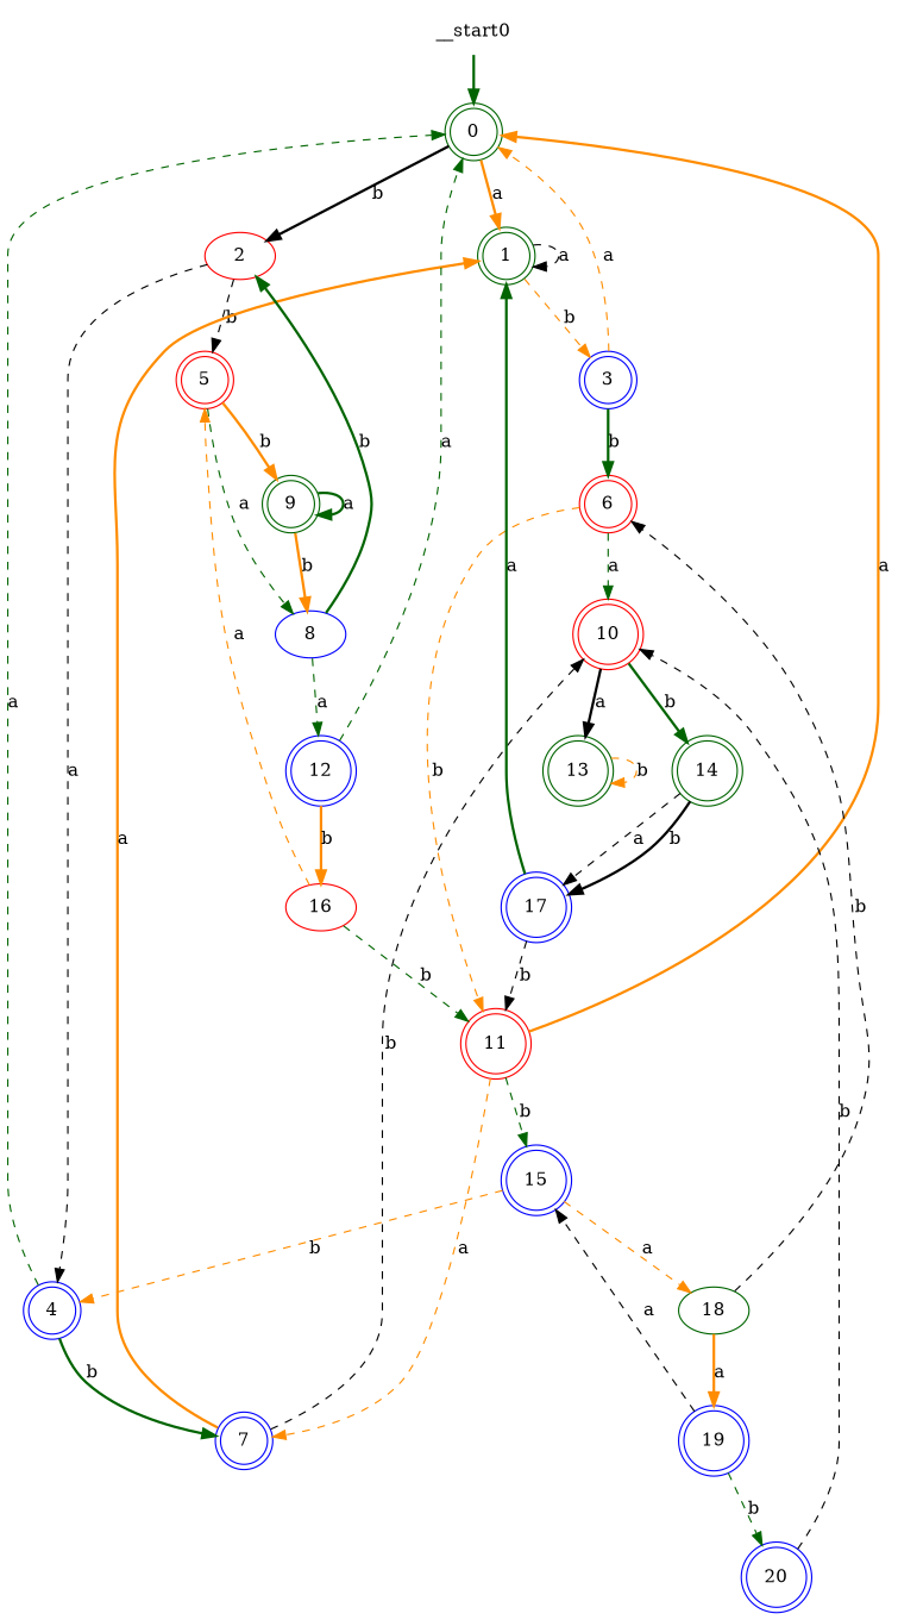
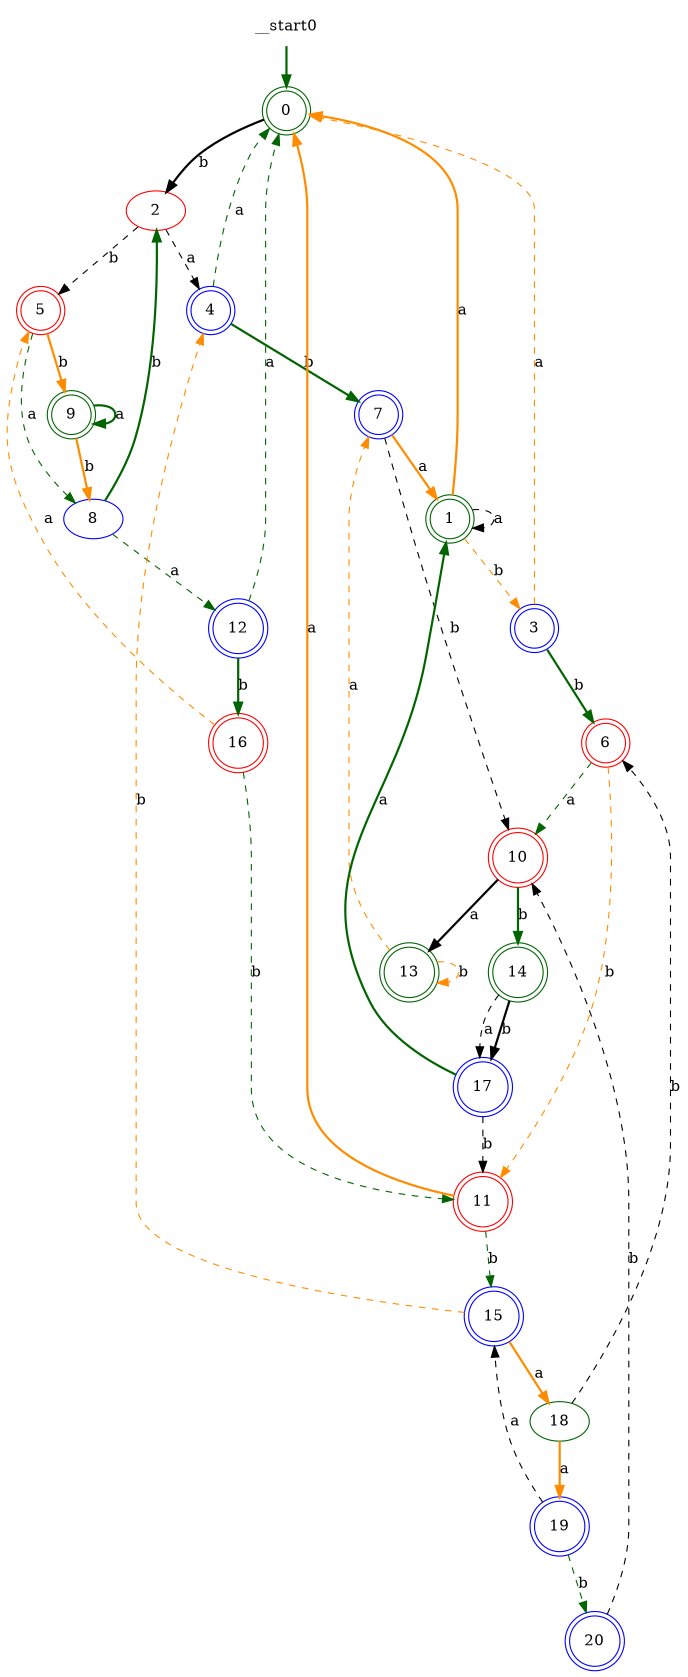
  digraph {
    node [color=blue shape=doublecircle]
    edge [color=darkgreen style=dashed]
    __start0 [color=red shape=none]
    0 [color=darkgreen]
    1 [color=darkgreen]
    2 [color=red shape=""]
    3
    4
    5 [color=red]
    6 [color=red]
    7
    8 [shape=""]
    9 [color=darkgreen]
    10 [color=red]
    11 [color=red]
    12
    13 [color=darkgreen]
    14 [color=darkgreen]
    15
-   16 [color=red shape=ellipse]
+   16 [color=red]
    17
    18 [color=darkgreen shape=""]
    19
    20
    __start0 -> 0 [style=bold]
-   0 -> 1 [color=darkorange label=a style=bold]
+   1 -> 0 [color=darkorange label=a style=bold]
    0 -> 2 [color=black label=b style=bold]
    1 -> 1 [color=black label=a]
    1 -> 3 [color=darkorange label=b]
    2 -> 4 [color=black label=a]
    2 -> 5 [color=black label=b]
    3 -> 0 [color=darkorange label=a]
    3 -> 6 [label=b style=bold]
    4 -> 0 [label=a]
    4 -> 7 [label=b style=bold]
    5 -> 8 [label=a]
    5 -> 9 [color=darkorange label=b style=bold]
    6 -> 10 [label=a]
    6 -> 11 [color=darkorange label=b]
    7 -> 1 [color=darkorange label=a style=bold]
    7 -> 10 [color=black label=b]
    8 -> 2 [label=b style=bold]
    8 -> 12 [label=a]
    9 -> 8 [color=darkorange label=b style=bold]
    9 -> 9 [label=a style=bold]
    10 -> 13 [color=black label=a style=bold]
    10 -> 14 [label=b style=bold]
    11 -> 0 [color=darkorange label=a style=bold]
    11 -> 15 [label=b]
    12 -> 0 [label=a]
-   12 -> 16 [color=darkorange label=b style=bold]
-   11 -> 7 [color=darkorange label=a]
+   12 -> 16 [label=b style=bold]
+   13 -> 7 [color=darkorange label=a]
    13 -> 13 [color=darkorange label=b]
    14 -> 17 [color=black label=a]
    14 -> 17 [color=black label=b style=bold]
    15 -> 4 [color=darkorange label=b]
-   15 -> 18 [color=darkorange label=a]
+   15 -> 18 [color=darkorange label=a style=bold]
    16 -> 5 [color=darkorange label=a]
    16 -> 11 [label=b]
    17 -> 1 [label=a style=bold]
    17 -> 11 [color=black label=b]
    18 -> 6 [color=black label=b]
    18 -> 19 [color=darkorange label=a style=bold]
    19 -> 15 [color=black label=a]
    19 -> 20 [label=b]
    20 -> 10 [color=black label=b]
  }
